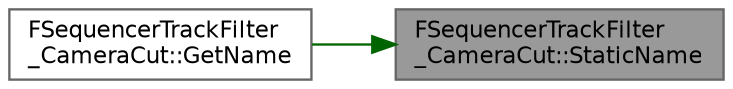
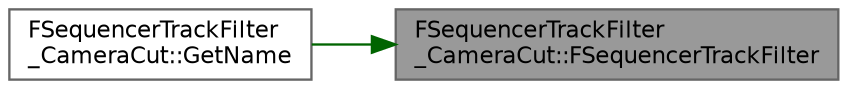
  digraph {
    rankdir=RL
    node [fontname=Helvetica fontsize=10 shape=box style=filled]
-   n1 [color=gray40 fillcolor=grey60 fontcolor=black height=0.2 label="FSequencerTrackFilter\l_CameraCut::StaticName" width=0.4]
+   n1 [color=gray40 fillcolor=grey60 fontcolor=black height=0.2 label="FSequencerTrackFilter\l_CameraCut::FSequencerTrackFilter" width=0.4]
    n2 [color=grey40 fillcolor=white height=0.2 label="FSequencerTrackFilter\l_CameraCut::GetName" width=0.4]
    n1 -> n2 [color=darkgreen dir=back fontname=Helvetica fontsize=10 labelfontname=Helvetica labelfontsize=10 style=solid]
  }
